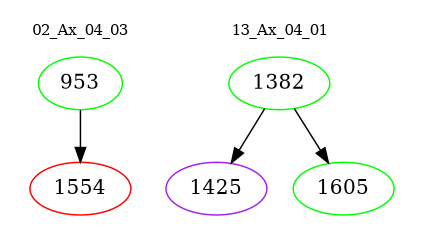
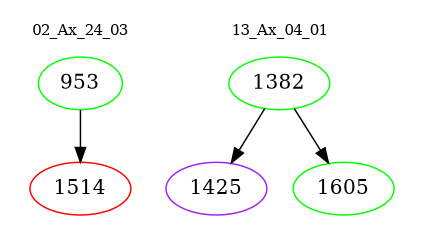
  digraph {
    node [color=green]
    edge [color=black]
    n1 [label=953]
-   n2 [color=red label=1554]
+   n2 [color=red label=1514]
    n3 [label=1382]
    n4 [color=purple label=1425]
    n5 [label=1605]
    subgraph cluster_1 {
      color=white
      fontsize=10
-     label="02_Ax_04_03"
+     label="02_Ax_24_03"
      n1
      n2
    }
    subgraph cluster_2 {
      color=white
      fontsize=10
      label="13_Ax_04_01"
      n3
      n4
      n5
    }
    n1 -> n2
    n3 -> n4
    n3 -> n5
  }
